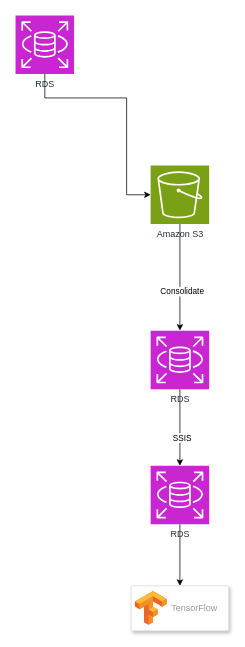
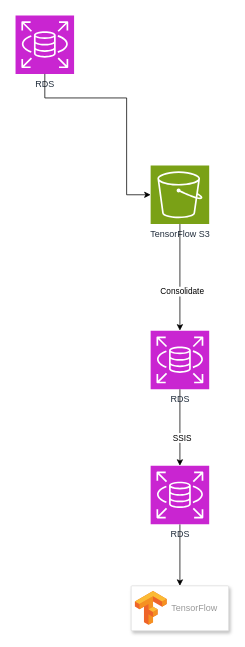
  <mxCell id="0" />
  <mxCell id="1" parent="0" />
  <mxCell id="2" value="RDS" style="sketch=0;points=[[0,0,0],[0.25,0,0],[0.5,0,0],[0.75,0,0],[1,0,0],[0,1,0],[0.25,1,0],[0.5,1,0],[0.75,1,0],[1,1,0],[0,0.25,0],[0,0.5,0],[0,0.75,0],[1,0.25,0],[1,0.5,0],[1,0.75,0]];outlineConnect=0;fontColor=#232F3E;fillColor=#C925D1;strokeColor=#ffffff;dashed=0;verticalLabelPosition=bottom;verticalAlign=top;align=center;html=1;fontSize=12;fontStyle=0;aspect=fixed;shape=mxgraph.aws4.resourceIcon;resIcon=mxgraph.aws4.rds;" vertex="1" parent="1"><mxGeometry x="20" y="20" width="78" height="78" as="geometry" /></mxCell>
  <mxCell id="3" style="edgeStyle=orthogonalEdgeStyle;rounded=0;orthogonalLoop=1;jettySize=auto;html=1;entryX=0;entryY=0.5;entryDx=0;entryDy=0;entryPerimeter=0;exitX=0.5;exitY=1;exitDx=0;exitDy=0;exitPerimeter=0;" edge="1" parent="1" source="2" target="4"><mxGeometry relative="1" as="geometry"><mxPoint x="30" y="110" as="sourcePoint" /><mxPoint x="167" y="271" as="targetPoint" /><Array as="points"><mxPoint x="59" y="130" /><mxPoint x="168" y="130" /><mxPoint x="168" y="259" /></Array></mxGeometry></mxCell>
- <mxCell id="4" value="Amazon S3" style="sketch=0;points=[[0,0,0],[0.25,0,0],[0.5,0,0],[0.75,0,0],[1,0,0],[0,1,0],[0.25,1,0],[0.5,1,0],[0.75,1,0],[1,1,0],[0,0.25,0],[0,0.5,0],[0,0.75,0],[1,0.25,0],[1,0.5,0],[1,0.75,0]];outlineConnect=0;fontColor=#232F3E;fillColor=#7AA116;strokeColor=#ffffff;dashed=0;verticalLabelPosition=bottom;verticalAlign=top;align=center;html=1;fontSize=12;fontStyle=0;aspect=fixed;shape=mxgraph.aws4.resourceIcon;resIcon=mxgraph.aws4.s3;" vertex="1" parent="1"><mxGeometry x="200" y="220" width="78" height="78" as="geometry" /></mxCell>
+ <mxCell id="4" value="TensorFlow S3" style="sketch=0;points=[[0,0,0],[0.25,0,0],[0.5,0,0],[0.75,0,0],[1,0,0],[0,1,0],[0.25,1,0],[0.5,1,0],[0.75,1,0],[1,1,0],[0,0.25,0],[0,0.5,0],[0,0.75,0],[1,0.25,0],[1,0.5,0],[1,0.75,0]];outlineConnect=0;fontColor=#232F3E;fillColor=#7AA116;strokeColor=#ffffff;dashed=0;verticalLabelPosition=bottom;verticalAlign=top;align=center;html=1;fontSize=12;fontStyle=0;aspect=fixed;shape=mxgraph.aws4.resourceIcon;resIcon=mxgraph.aws4.s3;" vertex="1" parent="1"><mxGeometry x="200" y="220" width="78" height="78" as="geometry" /></mxCell>
  <mxCell id="5" style="edgeStyle=orthogonalEdgeStyle;rounded=0;orthogonalLoop=1;jettySize=auto;html=1;" edge="1" parent="1" source="7" target="11"><mxGeometry relative="1" as="geometry" /></mxCell>
  <mxCell id="6" value="SSIS" style="edgeLabel;html=1;align=center;verticalAlign=middle;resizable=0;points=[];" vertex="1" connectable="0" parent="5"><mxGeometry x="0.255" y="2" relative="1" as="geometry"><mxPoint as="offset" /></mxGeometry></mxCell>
  <mxCell id="7" value="RDS" style="sketch=0;points=[[0,0,0],[0.25,0,0],[0.5,0,0],[0.75,0,0],[1,0,0],[0,1,0],[0.25,1,0],[0.5,1,0],[0.75,1,0],[1,1,0],[0,0.25,0],[0,0.5,0],[0,0.75,0],[1,0.25,0],[1,0.5,0],[1,0.75,0]];outlineConnect=0;fontColor=#232F3E;fillColor=#C925D1;strokeColor=#ffffff;dashed=0;verticalLabelPosition=bottom;verticalAlign=top;align=center;html=1;fontSize=12;fontStyle=0;aspect=fixed;shape=mxgraph.aws4.resourceIcon;resIcon=mxgraph.aws4.rds;" vertex="1" parent="1"><mxGeometry x="200" y="440" width="78" height="78" as="geometry" /></mxCell>
  <mxCell id="8" style="edgeStyle=orthogonalEdgeStyle;rounded=0;orthogonalLoop=1;jettySize=auto;html=1;entryX=0.5;entryY=0;entryDx=0;entryDy=0;entryPerimeter=0;" edge="1" parent="1" source="4" target="7"><mxGeometry relative="1" as="geometry" /></mxCell>
  <mxCell id="9" value="Consolidate" style="edgeLabel;html=1;align=center;verticalAlign=middle;resizable=0;points=[];" vertex="1" connectable="0" parent="8"><mxGeometry x="0.254" y="2" relative="1" as="geometry"><mxPoint as="offset" /></mxGeometry></mxCell>
  <mxCell id="10" style="edgeStyle=orthogonalEdgeStyle;rounded=0;orthogonalLoop=1;jettySize=auto;html=1;" edge="1" parent="1" source="11" target="12"><mxGeometry relative="1" as="geometry" /></mxCell>
  <mxCell id="11" value="RDS" style="sketch=0;points=[[0,0,0],[0.25,0,0],[0.5,0,0],[0.75,0,0],[1,0,0],[0,1,0],[0.25,1,0],[0.5,1,0],[0.75,1,0],[1,1,0],[0,0.25,0],[0,0.5,0],[0,0.75,0],[1,0.25,0],[1,0.5,0],[1,0.75,0]];outlineConnect=0;fontColor=#232F3E;fillColor=#C925D1;strokeColor=#ffffff;dashed=0;verticalLabelPosition=bottom;verticalAlign=top;align=center;html=1;fontSize=12;fontStyle=0;aspect=fixed;shape=mxgraph.aws4.resourceIcon;resIcon=mxgraph.aws4.rds;" vertex="1" parent="1"><mxGeometry x="200" y="620" width="78" height="78" as="geometry" /></mxCell>
  <mxCell id="12" value="" style="strokeColor=#dddddd;shadow=1;strokeWidth=1;rounded=1;absoluteArcSize=1;arcSize=2;" vertex="1" parent="1"><mxGeometry x="174" y="780" width="130" height="60" as="geometry" /></mxCell>
  <mxCell id="13" value="TensorFlow" style="sketch=0;dashed=0;connectable=0;html=1;fillColor=#5184F3;strokeColor=none;shape=mxgraph.gcp2.tensorflow_logo;part=1;labelPosition=right;verticalLabelPosition=middle;align=left;verticalAlign=middle;spacingLeft=5;fontColor=#999999;fontSize=12;" vertex="1" parent="12"><mxGeometry width="42.3" height="45" relative="1" as="geometry"><mxPoint x="5" y="7" as="offset" /></mxGeometry></mxCell>
